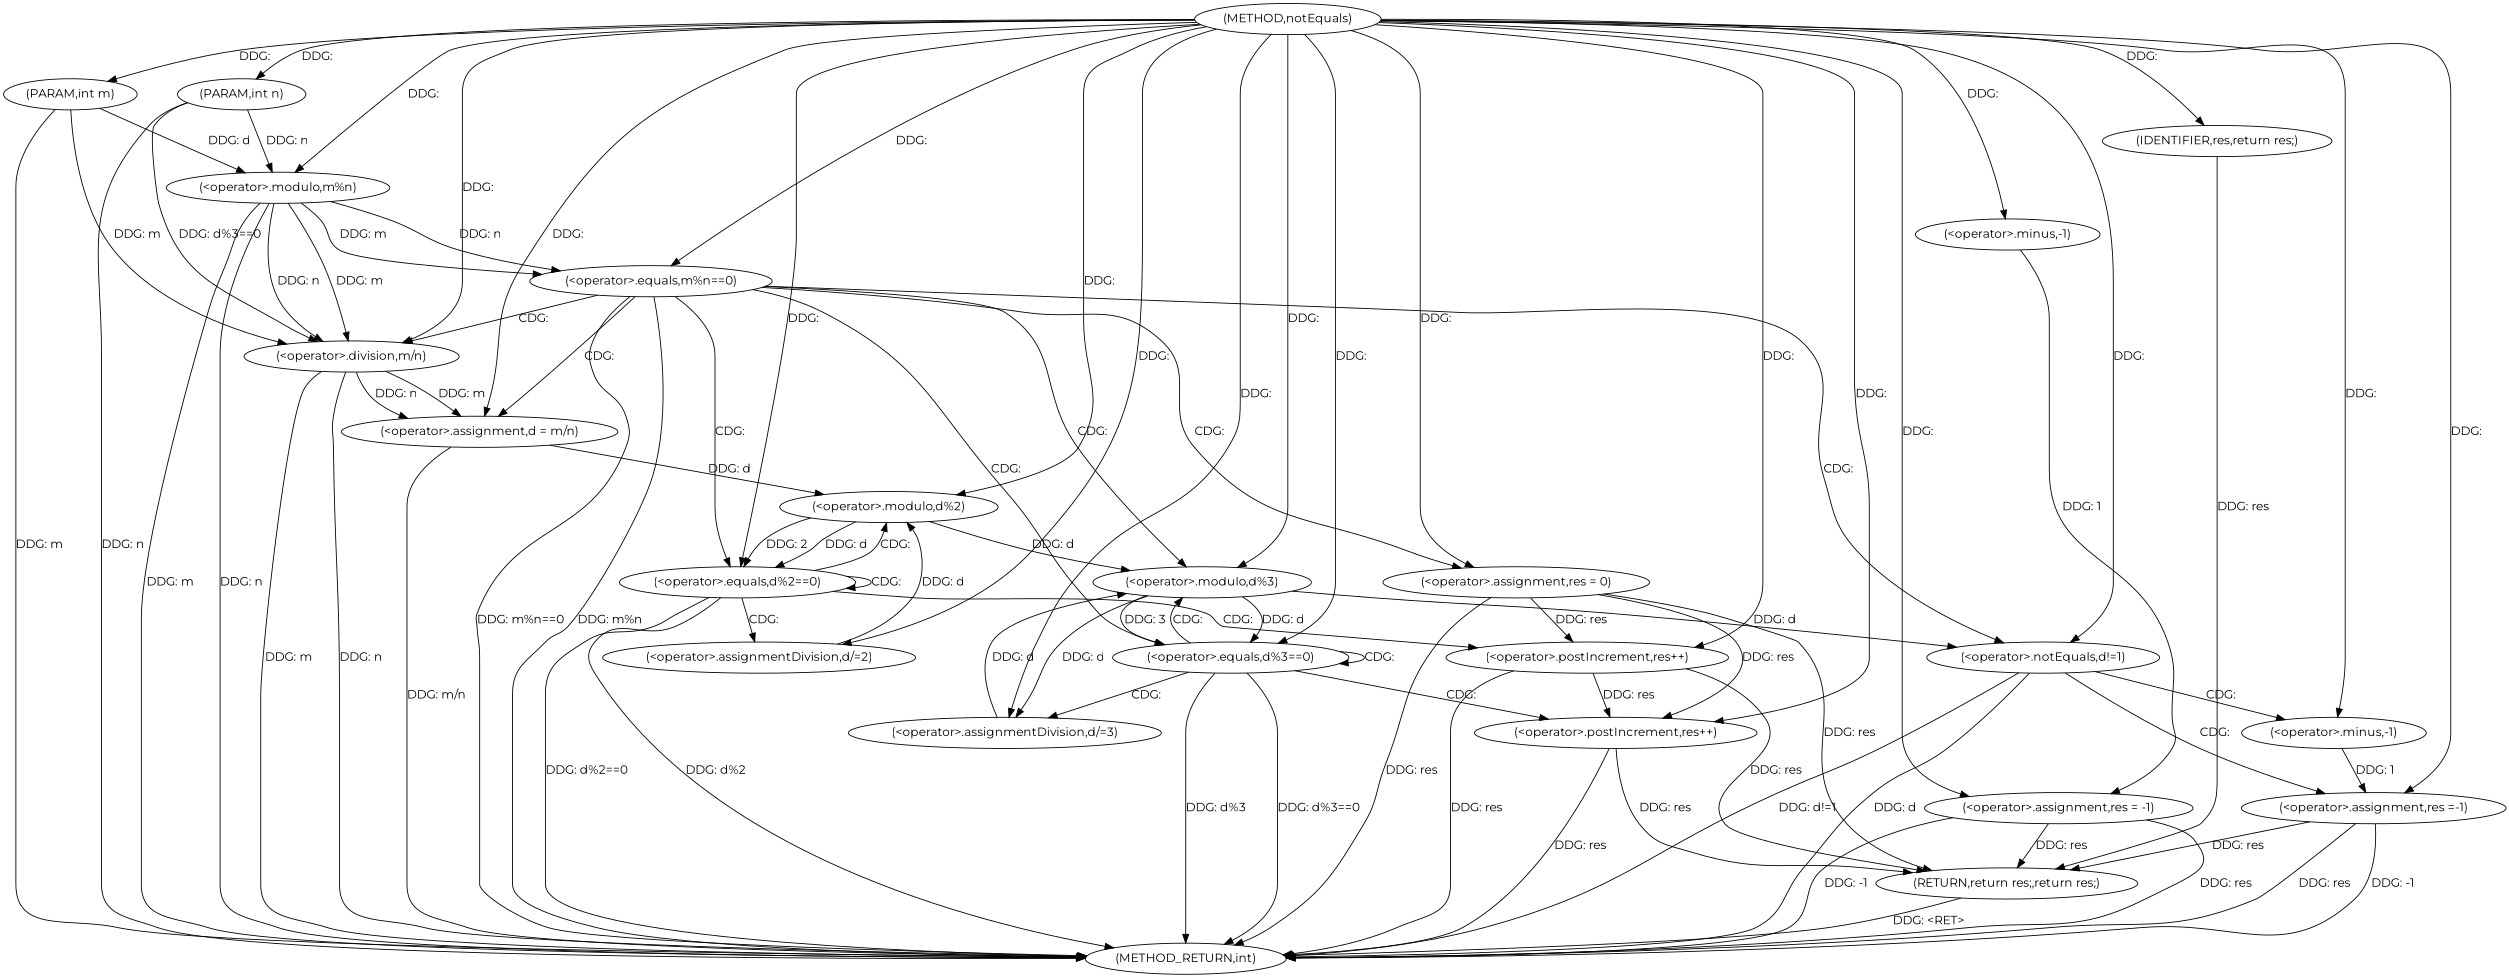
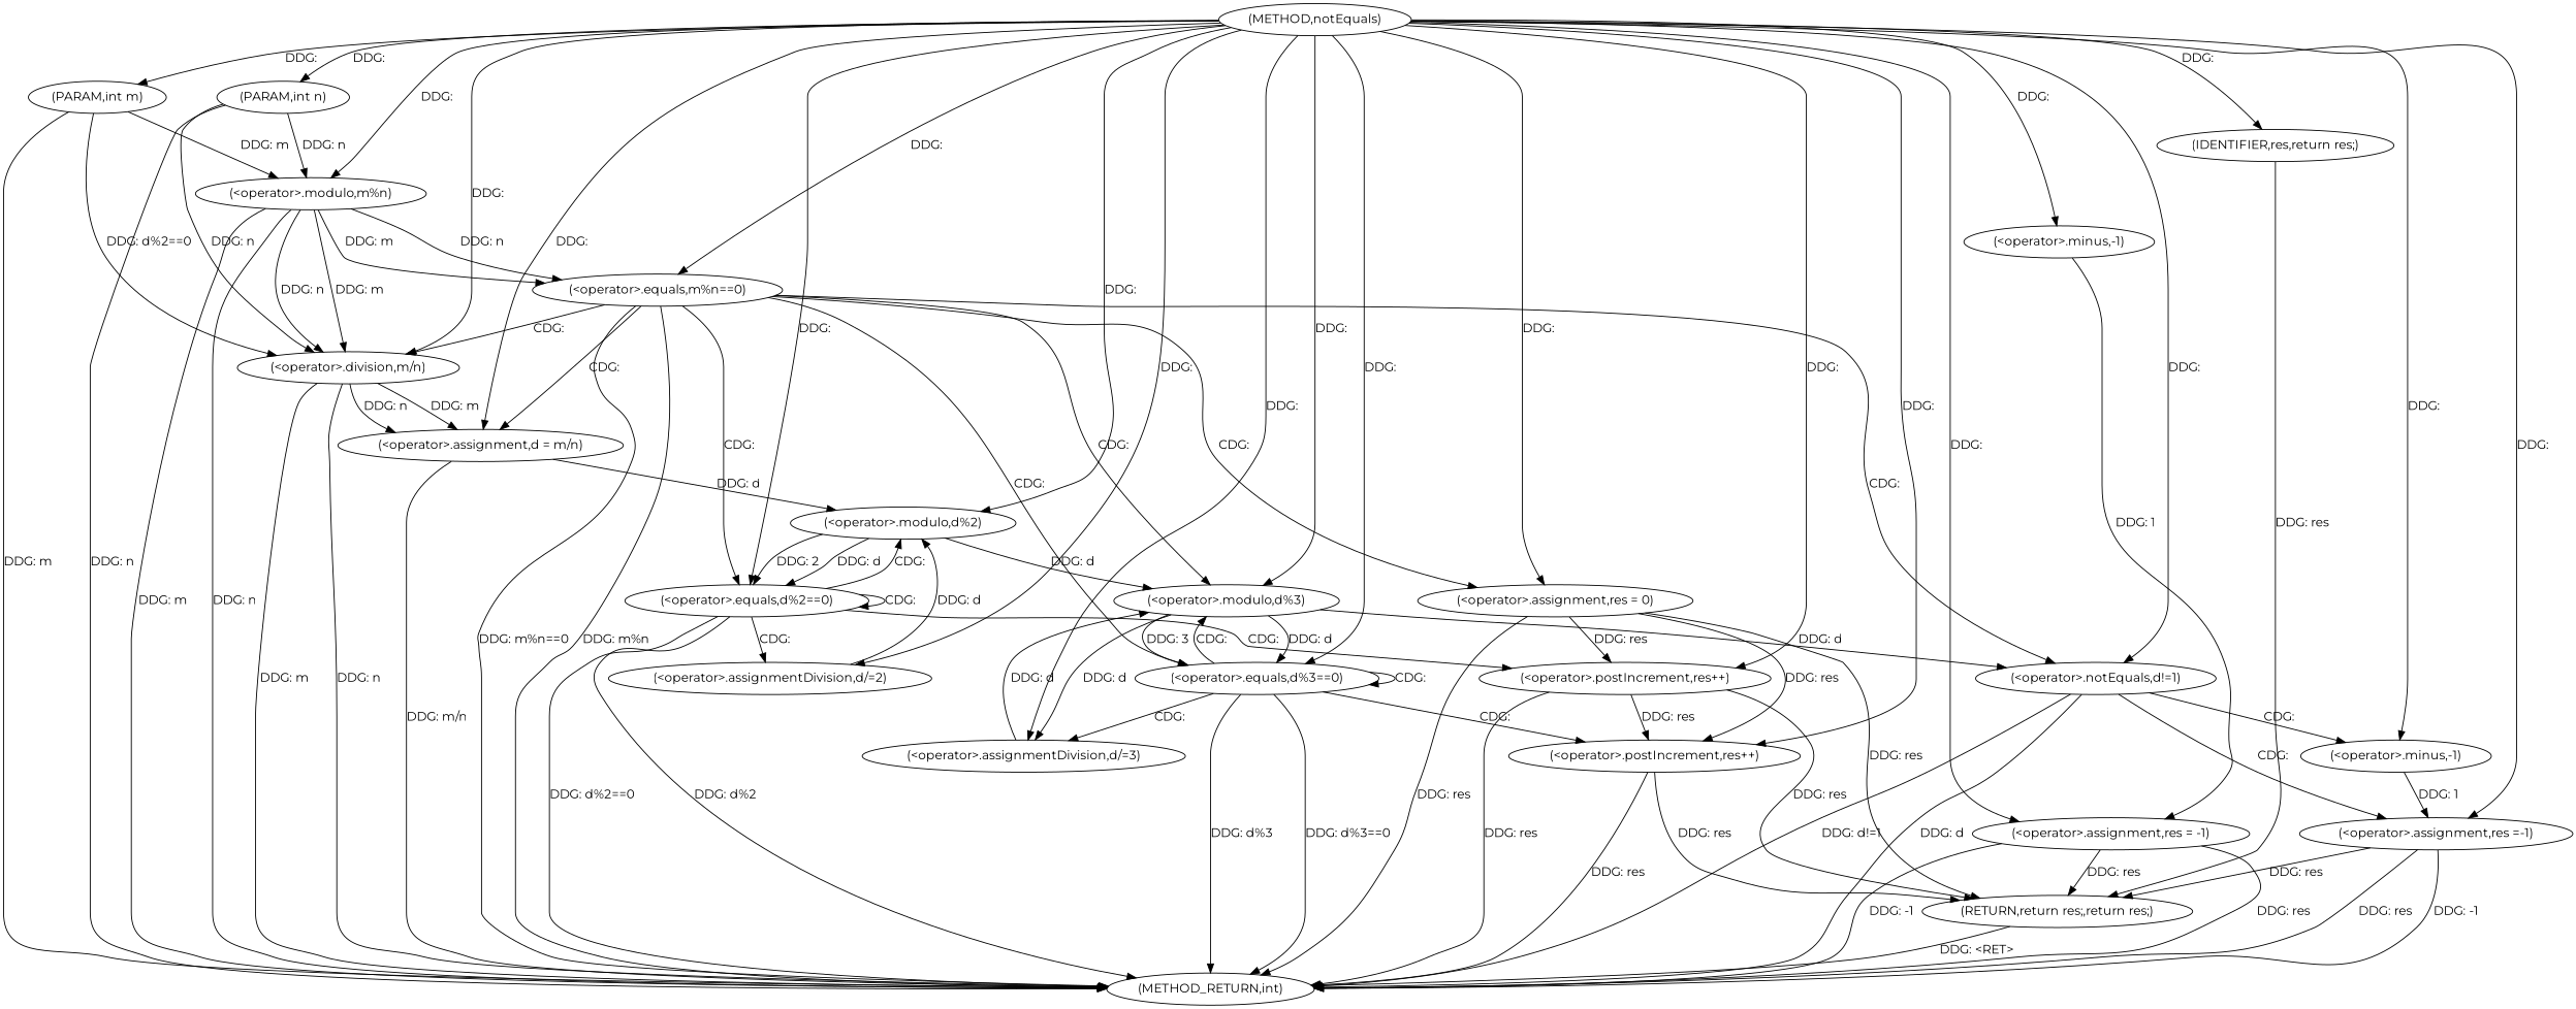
  digraph {
    fontname=Montserrat
    node [fontname=Montserrat]
    edge [fontname=Montserrat]
    n1 [label="(METHOD,notEquals)"]
    n2 [label="(PARAM,int n)"]
    n3 [label="(PARAM,int m)"]
    n4 [label="(<operator>.assignment,res = -1)"]
    n5 [label="(<operator>.equals,m%n==0)"]
    n6 [label="(IDENTIFIER,res,return res;)"]
    n7 [label="(<operator>.minus,-1)"]
    n8 [label="(<operator>.assignment,res = 0)"]
    n9 [label="(<operator>.assignment,d = m/n)"]
    n10 [label="(<operator>.modulo,m%n)"]
    n11 [label="(<operator>.equals,d%2==0)"]
    n12 [label="(<operator>.equals,d%3==0)"]
    n13 [label="(<operator>.notEquals,d!=1)"]
    n14 [label="(<operator>.assignment,res =-1)"]
    n15 [label="(<operator>.division,m/n)"]
    n16 [label="(<operator>.assignmentDivision,d/=2)"]
    n17 [label="(<operator>.postIncrement,res++)"]
    n18 [label="(<operator>.assignmentDivision,d/=3)"]
    n19 [label="(<operator>.postIncrement,res++)"]
    n20 [label="(<operator>.modulo,d%2)"]
    n21 [label="(<operator>.modulo,d%3)"]
    n22 [label="(<operator>.minus,-1)"]
    n23 [label="(METHOD_RETURN,int)"]
    n24 [label="(RETURN,return res;,return res;)"]
    n1 -> n2 [label="DDG: "]
    n1 -> n3 [label="DDG: "]
    n1 -> n4 [label="DDG: "]
    n1 -> n5 [label="DDG: "]
    n1 -> n6 [label="DDG: "]
    n1 -> n7 [label="DDG: "]
    n1 -> n8 [label="DDG: "]
    n1 -> n9 [label="DDG: "]
    n1 -> n10 [label="DDG: "]
    n1 -> n11 [label="DDG: "]
    n1 -> n12 [label="DDG: "]
    n1 -> n13 [label="DDG: "]
    n1 -> n14 [label="DDG: "]
    n1 -> n15 [label="DDG: "]
    n1 -> n16 [label="DDG: "]
    n1 -> n17 [label="DDG: "]
    n1 -> n18 [label="DDG: "]
    n1 -> n19 [label="DDG: "]
    n1 -> n20 [label="DDG: "]
    n1 -> n21 [label="DDG: "]
    n1 -> n22 [label="DDG: "]
    n2 -> n10 [label="DDG: n"]
-   n2 -> n15 [label="DDG: d%3==0"]
+   n2 -> n15 [label="DDG: n"]
    n2 -> n23 [label="DDG: n"]
-   n3 -> n10 [label="DDG: d"]
-   n3 -> n15 [label="DDG: m"]
+   n3 -> n10 [label="DDG: m"]
+   n3 -> n15 [label="DDG: d%2==0"]
    n3 -> n23 [label="DDG: m"]
    n4 -> n23 [label="DDG: res"]
    n4 -> n23 [label="DDG: -1"]
    n4 -> n24 [label="DDG: res"]
    n5 -> n8 [label="CDG: "]
    n5 -> n9 [label="CDG: "]
    n5 -> n11 [label="CDG: "]
    n5 -> n12 [label="CDG: "]
    n5 -> n13 [label="CDG: "]
    n5 -> n15 [label="CDG: "]
    n5 -> n21 [label="CDG: "]
    n5 -> n23 [label="DDG: m%n"]
    n5 -> n23 [label="DDG: m%n==0"]
    n6 -> n24 [label="DDG: res"]
    n7 -> n4 [label="DDG: 1"]
    n8 -> n17 [label="DDG: res"]
    n8 -> n19 [label="DDG: res"]
    n8 -> n23 [label="DDG: res"]
    n8 -> n24 [label="DDG: res"]
    n9 -> n20 [label="DDG: d"]
    n9 -> n23 [label="DDG: m/n"]
    n10 -> n5 [label="DDG: m"]
    n10 -> n5 [label="DDG: n"]
    n10 -> n15 [label="DDG: m"]
    n10 -> n15 [label="DDG: n"]
    n10 -> n23 [label="DDG: m"]
    n10 -> n23 [label="DDG: n"]
    n11 -> n11 [label="CDG: "]
    n11 -> n16 [label="CDG: "]
    n11 -> n17 [label="CDG: "]
    n11 -> n20 [label="CDG: "]
    n11 -> n23 [label="DDG: d%2"]
    n11 -> n23 [label="DDG: d%2==0"]
    n12 -> n12 [label="CDG: "]
    n12 -> n18 [label="CDG: "]
    n12 -> n19 [label="CDG: "]
    n12 -> n21 [label="CDG: "]
    n12 -> n23 [label="DDG: d%3"]
    n12 -> n23 [label="DDG: d%3==0"]
    n13 -> n14 [label="CDG: "]
    n13 -> n22 [label="CDG: "]
    n13 -> n23 [label="DDG: d"]
    n13 -> n23 [label="DDG: d!=1"]
    n14 -> n23 [label="DDG: res"]
    n14 -> n23 [label="DDG: -1"]
    n14 -> n24 [label="DDG: res"]
    n15 -> n9 [label="DDG: n"]
    n15 -> n9 [label="DDG: m"]
    n15 -> n23 [label="DDG: m"]
    n15 -> n23 [label="DDG: n"]
    n16 -> n20 [label="DDG: d"]
    n17 -> n19 [label="DDG: res"]
    n17 -> n23 [label="DDG: res"]
    n17 -> n24 [label="DDG: res"]
    n18 -> n21 [label="DDG: d"]
    n19 -> n23 [label="DDG: res"]
    n19 -> n24 [label="DDG: res"]
    n20 -> n11 [label="DDG: 2"]
    n20 -> n11 [label="DDG: d"]
    n20 -> n21 [label="DDG: d"]
    n21 -> n12 [label="DDG: d"]
    n21 -> n12 [label="DDG: 3"]
    n21 -> n13 [label="DDG: d"]
    n21 -> n18 [label="DDG: d"]
    n22 -> n14 [label="DDG: 1"]
    n24 -> n23 [label="DDG: <RET>"]
  }
